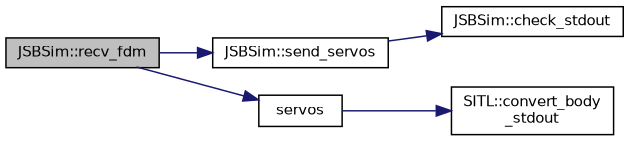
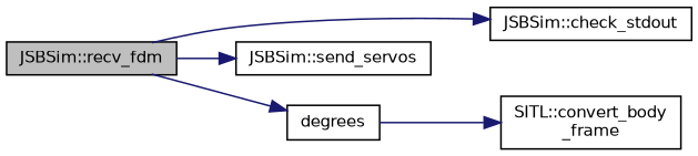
  digraph {
    rankdir=LR
    node [color=black fillcolor=white fontname=Helvetica fontsize=10 shape=record style=filled]
    edge [color=midnightblue fontname=Helvetica fontsize=10 labelfontname=Helvetica labelfontsize=10 style=solid]
    n1 [fillcolor=grey75 fontcolor=black height=0.2 label="JSBSim::recv_fdm" width=0.4]
    n2 [height=0.2 label="JSBSim::check_stdout" width=0.4]
    n3 [height=0.2 label="JSBSim::send_servos" width=0.4]
-   n4 [height=0.2 label=servos width=0.4]
-   n5 [height=0.2 label="SITL::convert_body\l_stdout" width=0.4]
-   n3 -> n2
+   n4 [height=0.2 label=degrees width=0.4]
+   n5 [height=0.2 label="SITL::convert_body\l_frame" width=0.4]
+   n1 -> n2
    n1 -> n3
    n1 -> n4
    n4 -> n5
  }
